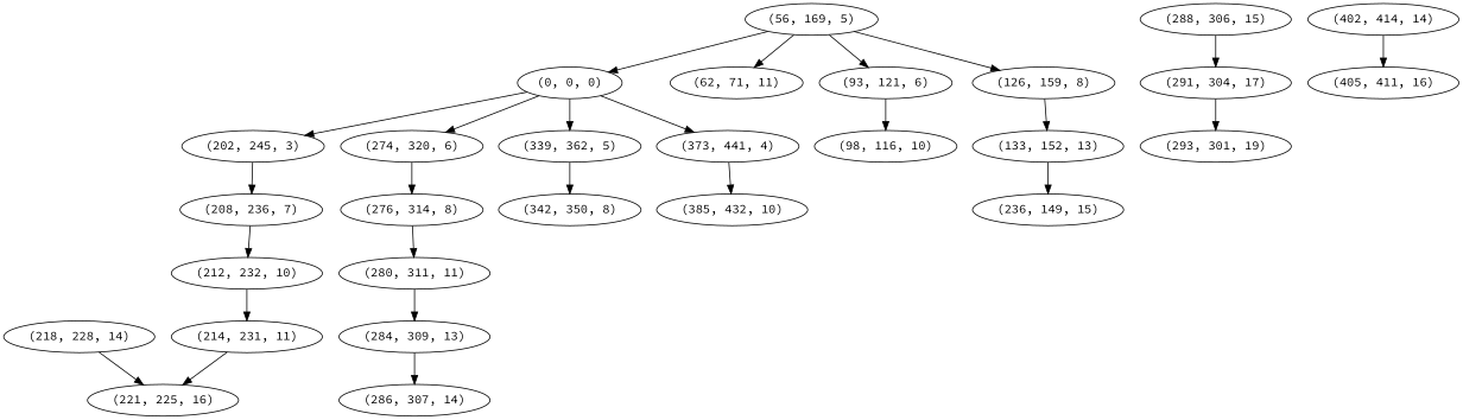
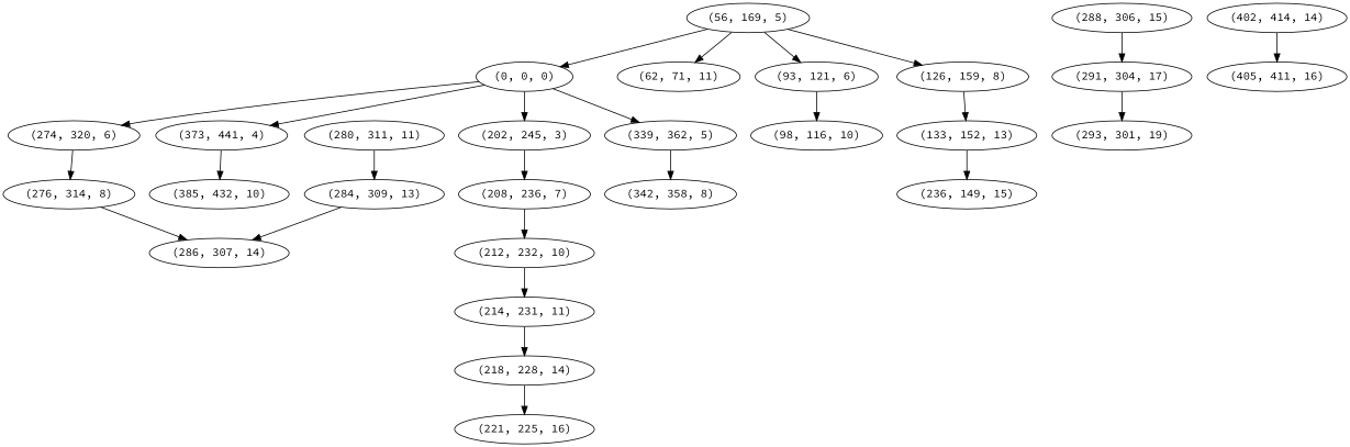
  digraph {
    fontname="Source Code Pro"
    node [fontname="Source Code Pro"]
    edge [fontname="Source Code Pro"]
    "(0, 0, 0)"
    "(202, 245, 3)"
    "(274, 320, 6)"
    "(339, 362, 5)"
    "(373, 441, 4)"
    "(56, 169, 5)"
    "(62, 71, 11)"
    "(93, 121, 6)"
    "(126, 159, 8)"
    "(208, 236, 7)"
    "(276, 314, 8)"
-   "(342, 358, 8)" [label="(342, 350, 8)"]
+   "(342, 358, 8)"
    "(385, 432, 10)"
    "(98, 116, 10)"
    "(133, 152, 13)"
    n16 [label="(236, 149, 15)"]
    "(212, 232, 10)"
    "(214, 231, 11)"
    "(218, 228, 14)"
    "(221, 225, 16)"
    "(280, 311, 11)"
    "(284, 309, 13)"
    "(286, 307, 14)"
    "(288, 306, 15)"
    "(291, 304, 17)"
    "(293, 301, 19)"
    "(402, 414, 14)"
    "(405, 411, 16)"
    "(0, 0, 0)" -> "(202, 245, 3)"
    "(0, 0, 0)" -> "(274, 320, 6)"
    "(0, 0, 0)" -> "(339, 362, 5)"
    "(0, 0, 0)" -> "(373, 441, 4)"
    "(202, 245, 3)" -> "(208, 236, 7)"
    "(274, 320, 6)" -> "(276, 314, 8)"
    "(339, 362, 5)" -> "(342, 358, 8)"
    "(373, 441, 4)" -> "(385, 432, 10)"
    "(56, 169, 5)" -> "(0, 0, 0)"
    "(56, 169, 5)" -> "(62, 71, 11)"
    "(56, 169, 5)" -> "(93, 121, 6)"
    "(56, 169, 5)" -> "(126, 159, 8)"
    "(93, 121, 6)" -> "(98, 116, 10)"
    "(126, 159, 8)" -> "(133, 152, 13)"
    "(208, 236, 7)" -> "(212, 232, 10)"
-   "(276, 314, 8)" -> "(280, 311, 11)"
+   "(276, 314, 8)" -> "(286, 307, 14)"
    "(133, 152, 13)" -> n16
    "(212, 232, 10)" -> "(214, 231, 11)"
-   "(214, 231, 11)" -> "(221, 225, 16)"
+   "(214, 231, 11)" -> "(218, 228, 14)"
    "(218, 228, 14)" -> "(221, 225, 16)"
    "(280, 311, 11)" -> "(284, 309, 13)"
    "(284, 309, 13)" -> "(286, 307, 14)"
    "(288, 306, 15)" -> "(291, 304, 17)"
    "(291, 304, 17)" -> "(293, 301, 19)"
    "(402, 414, 14)" -> "(405, 411, 16)"
  }
